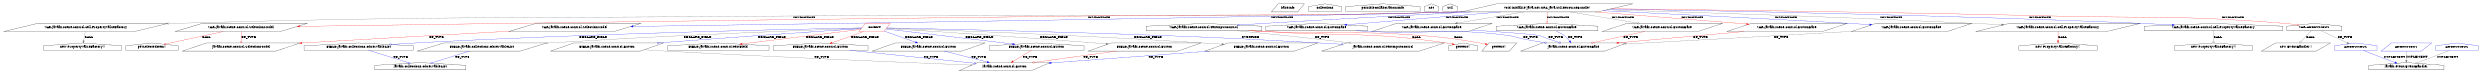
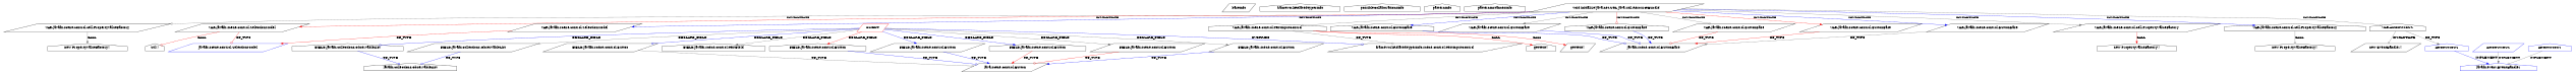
  digraph {
    node [shape=parallelogram isFrameworkType=false vertexType=VARIABLE_EXPRESION]
    edge [arrowhead=normal color=blue]
    baseInfo [category=pattern graphId=439 isAnonymous=false possibleRelation=false isFrameworkType="" vertexType=""]
-   frameworkRelatedTypesInfo [shape=house label=collections isFrameworkType="" vertexType=""]
+   frameworkRelatedTypesInfo [shape=house isFrameworkType="" vertexType=""]
    possibleCollaborationsInfo [shape=house isFrameworkType="" vertexType=""]
-   patternInfo [frequency=2.0 patternRootClient=0 shape=house label=net isFrameworkType="" vertexType=""]
-   patternInstancesInfo [0="diogocs1-FPessoais~/diogocs1-FPessoais/FPessoais-master/FinancasPessoais/src/app/controllers/HomeController.java~HomeController~2490" 1="crosswords-testEnvironment~/crosswords-testEnvironment/testEnvironment-master/src/GUI/MainController.java~MainController~2315" shape=house label=util isFrameworkType="" vertexType=""]
+   patternInfo [frequency=2.0 patternRootClient=0 shape=house isFrameworkType="" vertexType=""]
+   patternInstancesInfo [0="diogocs1-FPessoais~/diogocs1-FPessoais/FPessoais-master/FinancasPessoais/src/app/controllers/HomeController.java~HomeController~2490" 1="crosswords-testEnvironment~/crosswords-testEnvironment/testEnvironment-master/src/GUI/MainController.java~MainController~2315" shape=house isFrameworkType="" vertexType=""]
    n6 [label="new PropertyValueFactory()" shape=house vertexType=CONSTRUCTOR_CALL]
    n7 [label="VAR:javafx.scene.control.cell.PropertyValueFactory"]
    n8 [label="void initialize(java.net.URL,java.util.ResourceBundle)" vertexType=OVERRIDING_METHOD_DECLARATION]
    n9 [label="VAR:javafx.scene.control.SelectionModel"]
    n10 [label="VAR:javafx.scene.control.SelectionModel"]
    n11 [label="VAR:javafx.scene.control.TextInputControl" shape=house]
    n12 [label="VAR:javafx.scene.control.ButtonBase"]
    n13 [label="VAR:javafx.scene.control.ButtonBase"]
    n14 [label="VAR:javafx.scene.control.ButtonBase"]
    n15 [label="VAR:javafx.scene.control.ButtonBase" shape=house]
    n16 [label="VAR:javafx.scene.control.ButtonBase"]
    n17 [label="VAR:javafx.scene.control.ButtonBase" shape=house]
    n18 [label="VAR:javafx.scene.control.cell.PropertyValueFactory"]
    n19 [label="VAR:javafx.scene.control.cell.PropertyValueFactory" shape=house]
    n20 [label="VAR:ANONYMOUS" shape=house]
-   n21 [label="getSelectedItem()" shape=house vertexType=INSIDE_CALL]
-   n22 [label="javafx.scene.control.SelectionModel" vertexType=FRAMEWORK_CLASS_TYPE]
-   n23 [label="javafx.scene.control.TextInputControl" vertexType=FRAMEWORK_CLASS_TYPE]
+   n21 [label="util()" shape=house vertexType=INSIDE_CALL]
+   n22 [label="javafx.scene.control.SelectionModel" vertexType=FRAMEWORK_CLASS_TYPE color=blue]
+   n23 [label="frameworkRelatedTypesInfo.scene.control.TextInputControl" vertexType=FRAMEWORK_CLASS_TYPE]
    n24 [label="getText()" shape=house vertexType=INSIDE_CALL]
    n25 [label="getText()" vertexType=INSIDE_CALL]
    n26 [label="javafx.scene.control.ButtonBase" vertexType=FRAMEWORK_CLASS_TYPE]
    n27 [label="new PropertyValueFactory()" shape=house vertexType=CONSTRUCTOR_CALL]
    n28 [label="new PropertyValueFactory()" shape=house vertexType=CONSTRUCTOR_CALL]
    n29 [color=blue label=ANONYMOUS shape=house vertexType=REFERENCE_ANONYMOUS_DECLARATION]
    n30 [label="new EventHandler()" vertexType=CONSTRUCTOR_CALL]
    n31 [color=red label=CLIENT vertexType=ROOT_CLIENT_CLASS_DECLARATION]
    n32 [label="FIELD:javafx.scene.control.Button" vertexType=FIELD_DECLARATION]
    n33 [label="FIELD:javafx.scene.control.Button" shape=house vertexType=FIELD_DECLARATION]
    n34 [label="FIELD:javafx.scene.control.Button" vertexType=FIELD_DECLARATION]
    n35 [label="FIELD:javafx.scene.control.Button" vertexType=FIELD_DECLARATION]
    n36 [label="FIELD:javafx.scene.control.Button" vertexType=FIELD_DECLARATION]
    n37 [label="FIELD:javafx.scene.control.Button" shape=house vertexType=FIELD_DECLARATION]
    n38 [label="FIELD:javafx.collections.ObservableList" shape=house vertexType=FIELD_DECLARATION]
    n39 [label="FIELD:javafx.collections.ObservableList" vertexType=FIELD_DECLARATION]
    n40 [label="FIELD:javafx.scene.control.TextField" shape=house vertexType=FIELD_DECLARATION]
-   n41 [label="javafx.scene.control.Button" vertexType=FRAMEWORK_CLASS_TYPE]
+   n41 [label="java.scene.control.Button" vertexType=FRAMEWORK_CLASS_TYPE]
    n42 [label="javafx.collections.ObservableList" shape=house vertexType=FRAMEWORK_INTERFACE_TYPE]
-   n43 [label="javafx.event.EventHandler" shape=house vertexType=FRAMEWORK_INTERFACE_TYPE]
+   n43 [label="javafx.event.EventHandler" shape=house vertexType=FRAMEWORK_INTERFACE_TYPE color=blue]
    n44 [color=blue label=ANONYMOUS vertexType=REFERENCE_ANONYMOUS_DECLARATION]
    n45 [color=blue label=ANONYMOUS shape=house vertexType=REFERENCE_ANONYMOUS_DECLARATION]
    n7 -> n6 [color=gray40 label=CALL]
    n8 -> n7 [arrowhead=odot color=gray40 label=INSTANTIATE]
    n8 -> n9 [color=red label=INSTANTIATE]
    n8 -> n10 [label=INSTANTIATE]
-   n8 -> n11 [arrowhead=odot label=INSTANTIATE]
+   n8 -> n11 [arrowhead=odot color=gray40 label=INSTANTIATE]
    n8 -> n12 [arrowhead=odot color=gray40 label=INSTANTIATE]
    n8 -> n13 [color=red label=INSTANTIATE]
    n8 -> n14 [label=INSTANTIATE]
    n8 -> n15 [label=INSTANTIATE]
    n8 -> n16 [color=gray40 label=INSTANTIATE]
    n8 -> n17 [arrowhead=odot color=red label=INSTANTIATE]
    n8 -> n18 [color=gray40 label=INSTANTIATE]
    n8 -> n19 [label=INSTANTIATE]
-   n8 -> n20 [arrowhead=odot color=red label=INSTANTIATE]
+   n8 -> n20 [arrowhead=odot color=gray40 label=INSTANTIATE]
    n9 -> n21 [arrowhead=odot color=red label=CALL]
    n9 -> n22 [arrowhead=odot color=red label=OF_TYPE]
    n10 -> n22 [color=red label=OF_TYPE]
    n11 -> n23 [arrowhead=odot color=gray40 label=OF_TYPE]
    n11 -> n24 [color=red label=CALL]
    n11 -> n25 [color=red label=CALL]
    n12 -> n26 [arrowhead=odot color=red label=OF_TYPE]
    n13 -> n26 [color=red label=OF_TYPE]
    n14 -> n26 [arrowhead=odot color=gray40 label=OF_TYPE]
    n15 -> n26 [arrowhead=odot label=OF_TYPE]
    n16 -> n26 [arrowhead=odot label=OF_TYPE]
    n17 -> n26 [label=OF_TYPE]
    n18 -> n27 [color=red label=CALL]
    n19 -> n28 [arrowhead=odot color=gray40 label=CALL]
    n20 -> n29 [color=gray40 label=OF_TYPE]
-   n20 -> n30 [arrowhead=odot color=gray40 label=CALL]
+   n20 -> n30 [arrowhead=odot color=gray40 label=INSTANTIATE]
    n29 -> n43 [label=IMPLEMENT]
    n31 -> n23 [arrowhead=odot label=OVERRIDE]
    n31 -> n32 [label=DECLARE_FIELD]
    n31 -> n33 [label=DECLARE_FIELD]
    n31 -> n34 [color=gray40 label=DECLARE_FIELD]
    n31 -> n35 [color=gray40 label=DECLARE_FIELD]
    n31 -> n36 [arrowhead=odot label=DECLARE_FIELD]
    n31 -> n37 [color=red label=DECLARE_FIELD]
    n31 -> n38 [arrowhead=odot label=DECLARE_FIELD]
    n31 -> n39 [arrowhead=odot color=gray40 label=DECLARE_FIELD]
-   n31 -> n40 [color=red label=DECLARE_FIELD]
+   n31 -> n40 [color=gray40 label=DECLARE_FIELD]
    n32 -> n41 [label=OF_TYPE]
    n33 -> n41 [color=red label=OF_TYPE]
    n34 -> n41 [arrowhead=odot color=red label=OF_TYPE]
    n35 -> n41 [label=OF_TYPE]
    n36 -> n41 [arrowhead=odot color=gray40 label=OF_TYPE]
    n37 -> n41 [arrowhead=odot label=OF_TYPE]
    n38 -> n42 [arrowhead=odot label=OF_TYPE]
    n39 -> n42 [arrowhead=odot label=OF_TYPE]
    n44 -> n43 [color=gray40 label=IMPLEMENT]
    n45 -> n43 [arrowhead=odot color=gray40 label=IMPLEMENT]
  }
